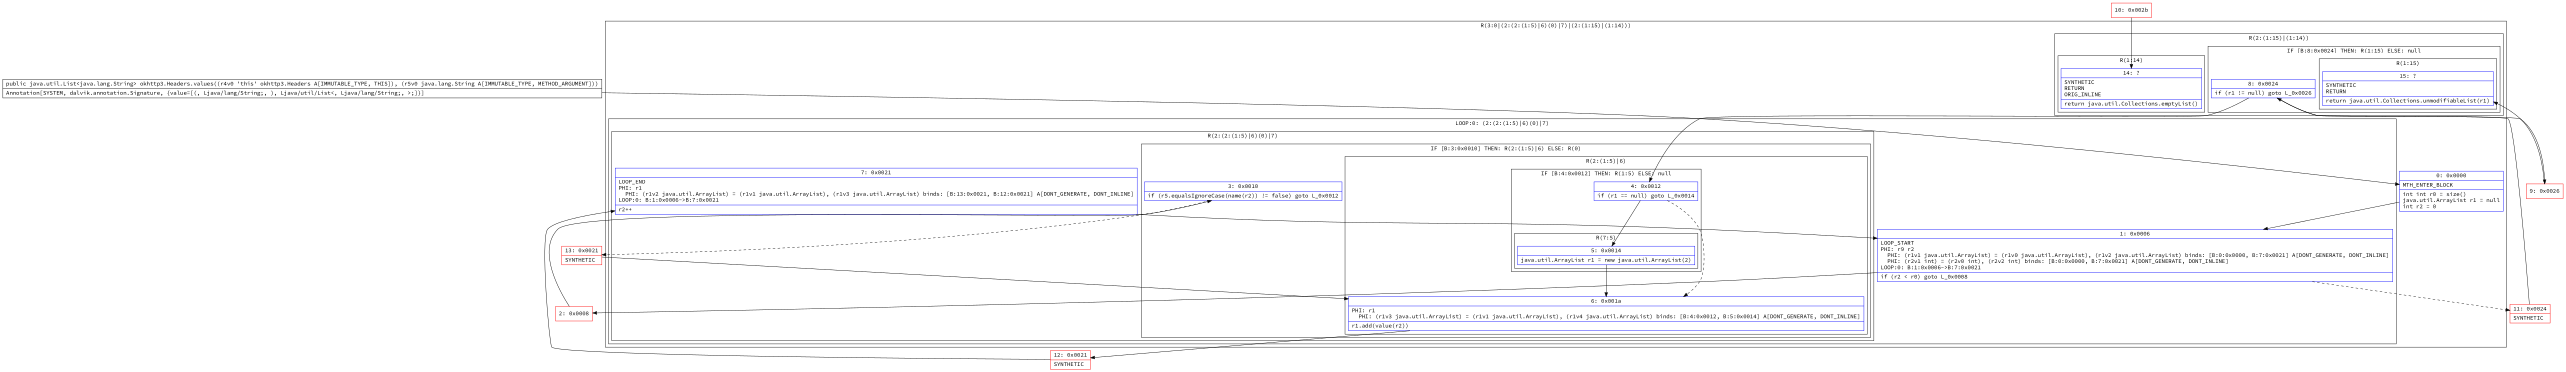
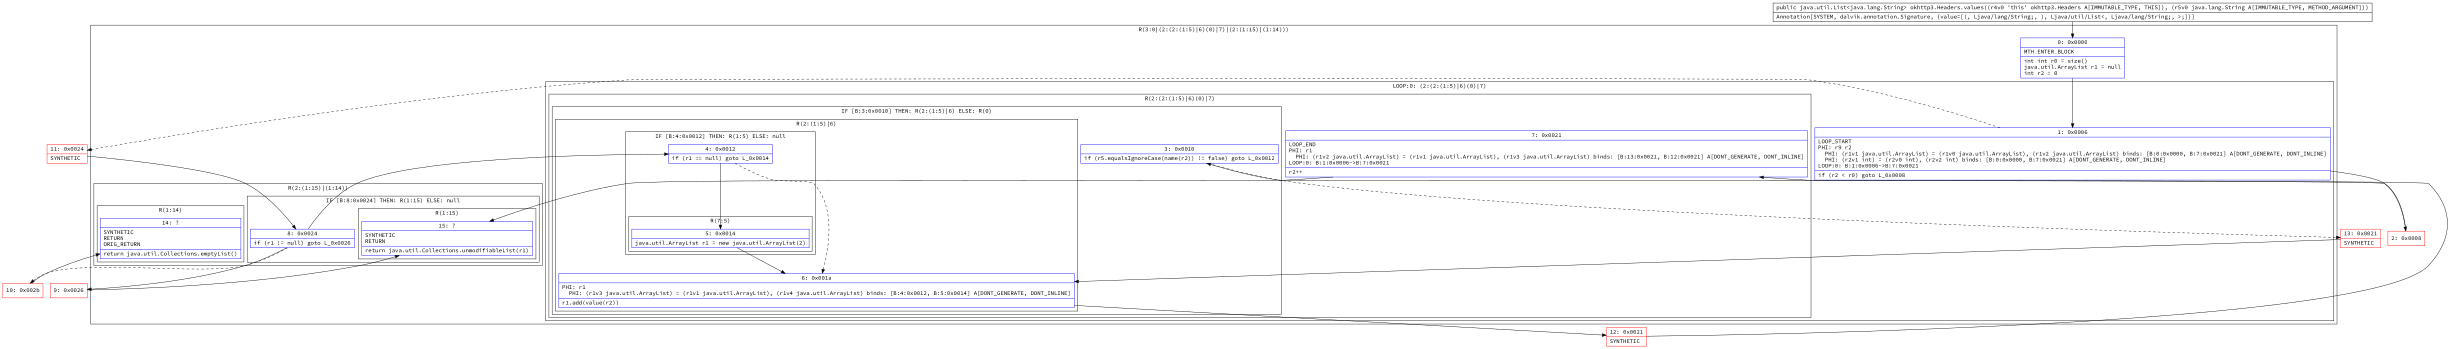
  digraph {
    fontname="Source Code Pro"
    node [color=blue fontname="Source Code Pro" shape=record]
    edge [fontname="Source Code Pro"]
    n1 [label="{5\:\ 0x0014|java.util.ArrayList r1 = new java.util.ArrayList(2)\l}"]
    n2 [label="{4\:\ 0x0012|if (r1 == null) goto L_0x0014\l}"]
    n3 [label="{6\:\ 0x001a|PHI: r1 \l  PHI: (r1v3 java.util.ArrayList) = (r1v1 java.util.ArrayList), (r1v4 java.util.ArrayList) binds: [B:4:0x0012, B:5:0x0014] A[DONT_GENERATE, DONT_INLINE]\l|r1.add(value(r2))\l}"]
    n4 [label="{3\:\ 0x0010|if (r5.equalsIgnoreCase(name(r2)) != false) goto L_0x0012\l}"]
    n5 [label="{7\:\ 0x0021|LOOP_END\lPHI: r1 \l  PHI: (r1v2 java.util.ArrayList) = (r1v1 java.util.ArrayList), (r1v3 java.util.ArrayList) binds: [B:13:0x0021, B:12:0x0021] A[DONT_GENERATE, DONT_INLINE]\lLOOP:0: B:1:0x0006\-\>B:7:0x0021\l|r2++\l}"]
    n6 [label="{1\:\ 0x0006|LOOP_START\lPHI: r9 r2 \l  PHI: (r1v1 java.util.ArrayList) = (r1v0 java.util.ArrayList), (r1v2 java.util.ArrayList) binds: [B:0:0x0000, B:7:0x0021] A[DONT_GENERATE, DONT_INLINE]\l  PHI: (r2v1 int) = (r2v0 int), (r2v2 int) binds: [B:0:0x0000, B:7:0x0021] A[DONT_GENERATE, DONT_INLINE]\lLOOP:0: B:1:0x0006\-\>B:7:0x0021\l|if (r2 \< r0) goto L_0x0008\l}"]
    n7 [label="{15\:\ ?|SYNTHETIC\lRETURN\l|return java.util.Collections.unmodifiableList(r1)\l}"]
    n8 [label="{8\:\ 0x0024|if (r1 != null) goto L_0x0026\l}"]
-   n9 [label="{14\:\ ?|SYNTHETIC\lRETURN\lORIG_INLINE\l|return java.util.Collections.emptyList()\l}"]
+   n9 [label="{14\:\ ?|SYNTHETIC\lRETURN\lORIG_RETURN\l|return java.util.Collections.emptyList()\l}"]
    n10 [label="{0\:\ 0x0000|MTH_ENTER_BLOCK\l|int int r0 = size()\ljava.util.ArrayList r1 = null\lint r2 = 0\l}"]
    n11 [color=red label="{12\:\ 0x0021|SYNTHETIC\l}"]
    n12 [color=red label="{13\:\ 0x0021|SYNTHETIC\l}"]
    n13 [color=red label="{2\:\ 0x0008}"]
    n14 [color=red label="{11\:\ 0x0024|SYNTHETIC\l}"]
    n15 [color=red label="{9\:\ 0x0026}"]
    n16 [color=red label="{10\:\ 0x002b}"]
    n17 [label="{public java.util.List\<java.lang.String\> okhttp3.Headers.values((r4v0 'this' okhttp3.Headers A[IMMUTABLE_TYPE, THIS]), (r5v0 java.lang.String A[IMMUTABLE_TYPE, METHOD_ARGUMENT]))  | Annotation[SYSTEM, dalvik.annotation.Signature, \{value=[(, Ljava\/lang\/String;, ), Ljava\/util\/List\<, Ljava\/lang\/String;, \>;]\}]\l}" color=""]
    subgraph cluster_1 {
      label="R(3:0|(2:(2:(1:5)|6)(0)|7)|(2:(1:15)|(1:14)))"
      n10
      subgraph cluster_2 {
        label="LOOP:0: (2:(2:(1:5)|6)(0)|7)"
        n6
        subgraph cluster_3 {
          label="R(2:(2:(1:5)|6)(0)|7)"
          n5
          subgraph cluster_4 {
            label="IF [B:3:0x0010] THEN: R(2:(1:5)|6) ELSE: R(0)"
            n4
            subgraph cluster_5 {
              label="R(2:(1:5)|6)"
              n3
              subgraph cluster_6 {
                label="IF [B:4:0x0012] THEN: R(1:5) ELSE: null"
                n2
                subgraph cluster_7 {
                  label="R(7:5)"
                  n1
                }
              }
            }
            subgraph cluster_8 {
              label="R(0)"
            }
          }
        }
      }
      subgraph cluster_9 {
        label="R(2:(1:15)|(1:14))"
        subgraph cluster_10 {
          label="IF [B:8:0x0024] THEN: R(1:15) ELSE: null"
          n8
          subgraph cluster_11 {
            label="R(1:15)"
            n7
          }
        }
        subgraph cluster_12 {
          label="R(1:14)"
          n9
        }
      }
    }
    n1 -> n3
    n2 -> n1
    n2 -> n3 [style=dashed]
    n3 -> n11
    n4 -> n12 [style=dashed]
-   n5 -> n6
+   n5 -> n7
    n6 -> n13
    n6 -> n14 [style=dashed]
    n8 -> n2
    n8 -> n15
+   n8 -> n16 [style=dashed]
    n10 -> n6
    n11 -> n5
    n12 -> n3
    n13 -> n4
    n14 -> n8
    n15 -> n7
    n16 -> n9
    n17 -> n10
  }
